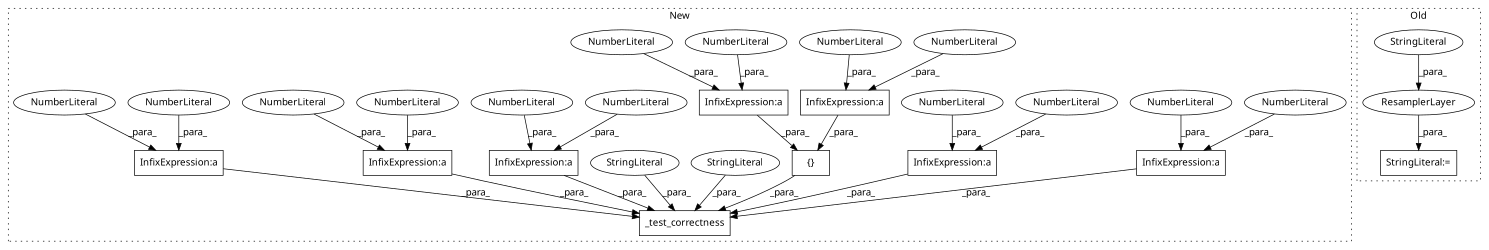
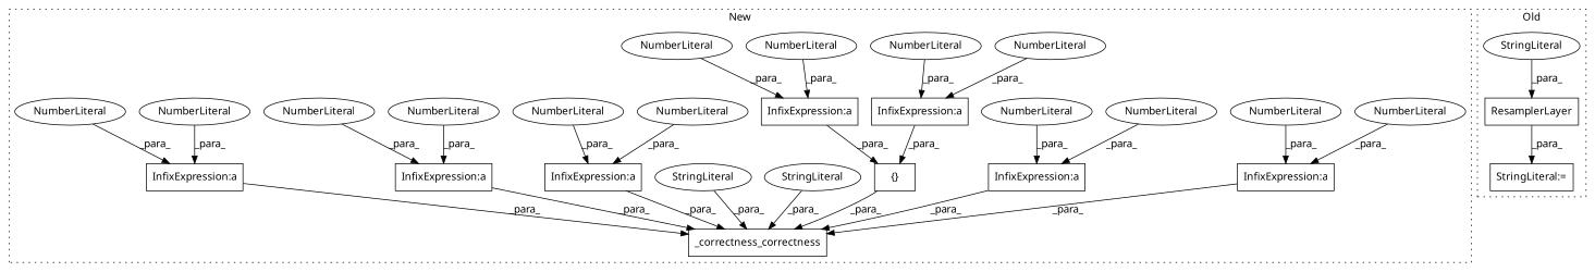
  digraph {
    fontname="Noto Sans"
    node [a=34 fontname="Noto Sans" l=1 shape=ellipse]
    edge [fontname="Noto Sans"]
    n1 [a=4 l="1,1" label="{}" s="3642,3675" shape=box]
-   n2 [a=32 l="18,1" label=_test_correctness s="3465,3756" shape=box]
+   n2 [a=32 l="18,1" label=_correctness_correctness s="3465,3756" shape=box]
    n3 [a=27 l=3 label="InfixExpression:a" s=3635 shape=box]
    n4 [a=27 l=3 label="InfixExpression:a" s=3670 shape=box]
    n5 [a=27 l=3 label="InfixExpression:a" s=3648 shape=box]
    n6 [a=27 l=3 label="InfixExpression:a" s=3563 shape=box]
    n7 [l=4 label=NumberLiteral s=3631]
    n8 [l=4 label=NumberLiteral s=3559]
    n9 [l=4 label=NumberLiteral s=3666]
    n10 [label=NumberLiteral s=3638]
    n11 [l=4 label=NumberLiteral s=3644]
    n12 [label=NumberLiteral s=3566]
    n13 [label=NumberLiteral s=3651]
    n14 [label=NumberLiteral s=3673]
    n15 [a=45 l=10 label=StringLiteral s=3709]
    n16 [a=45 l=9 label=StringLiteral s=3699]
    n17 [a=27 l=3 label="InfixExpression:a" s=3613 shape=box]
    n18 [a=27 l=3 label="InfixExpression:a" s=3587 shape=box]
    n19 [a=27 l=3 label="InfixExpression:a" s=3598 shape=box]
    n20 [label=NumberLiteral s=3590]
    n21 [l=4 label=NumberLiteral s=3583]
    n22 [label=NumberLiteral s=3601]
    n23 [l=4 label=NumberLiteral s=3609]
    n24 [l=4 label=NumberLiteral s=3594]
    n25 [label=NumberLiteral s=3616]
-   n26 [a=32 l="15,1" label=ResamplerLayer s="3434,3469"]
+   n26 [a=32 l="15,1" label=ResamplerLayer s="3434,3469" shape=box]
    n27 [a=45 l=9 label=StringLiteral s=3460]
    n28 [a=7 label="StringLiteral:=" s=3433 shape=box]
    subgraph cluster_1 {
      label=New
      style=dotted
      n1
      n2
      n3
      n4
      n5
      n6
      n7
      n8
      n9
      n10
      n11
      n12
      n13
      n14
      n15
      n16
      n17
      n18
      n19
      n20
      n21
      n22
      n23
      n24
      n25
    }
    subgraph cluster_2 {
      label=Old
      style=dotted
      n26
      n27
      n28
    }
    n1 -> n2 [label=_para_]
    n3 -> n2 [label=_para_]
    n4 -> n1 [label=_para_]
    n5 -> n1 [label=_para_]
    n6 -> n2 [label=_para_]
    n7 -> n3 [label=_para_]
    n8 -> n6 [label=_para_]
    n9 -> n4 [label=_para_]
    n10 -> n3 [label=_para_]
    n11 -> n5 [label=_para_]
    n12 -> n6 [label=_para_]
    n13 -> n5 [label=_para_]
    n14 -> n4 [label=_para_]
    n15 -> n2 [label=_para_]
    n16 -> n2 [label=_para_]
    n17 -> n2 [label=_para_]
    n18 -> n2 [label=_para_]
    n19 -> n2 [label=_para_]
    n20 -> n18 [label=_para_]
    n21 -> n18 [label=_para_]
    n22 -> n19 [label=_para_]
    n23 -> n17 [label=_para_]
    n24 -> n19 [label=_para_]
    n25 -> n17 [label=_para_]
    n26 -> n28 [label=_para_]
    n27 -> n26 [label=_para_]
  }
